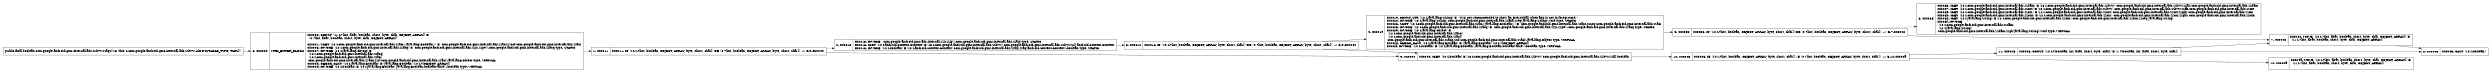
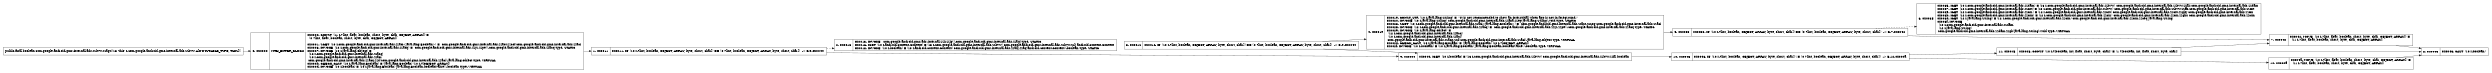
  digraph {
    rankdir=LR
    node [shape=record]
    n1 [label="{0\:\ 0x0000|MTH_ENTER_BLOCK\l|0x0000: CONST  (r1 I:?[int, float, boolean, short, byte, char, OBJECT, ARRAY]) = \l  (0 ?[int, float, boolean, short, byte, char, OBJECT, ARRAY])\l \l0x0001: SGET  (r0 I:com.google.android.gms.internal.ads.zzaci\<java.lang.Boolean\>) =  com.google.android.gms.internal.ads.zzact.zzcof com.google.android.gms.internal.ads.zzaci \l0x0003: INVOKE  (r2 I:com.google.android.gms.internal.ads.zzacq) =  com.google.android.gms.internal.ads.zzyr.zzpe():com.google.android.gms.internal.ads.zzacq type: STATIC \l0x0007: INVOKE  (r0 I:java.lang.Object) = \l  (r2 I:com.google.android.gms.internal.ads.zzacq)\l  (r0 I:com.google.android.gms.internal.ads.zzaci)\l com.google.android.gms.internal.ads.zzacq.zzd(com.google.android.gms.internal.ads.zzaci):java.lang.Object type: VIRTUAL \l0x000b: CHECK_CAST  (r0 I:java.lang.Boolean) = (java.lang.Boolean) (r0 I:?[OBJECT, ARRAY]) \l0x000d: INVOKE  (r0 I:boolean) = (r0 I:java.lang.Boolean) java.lang.Boolean.booleanValue():boolean type: VIRTUAL \l}"]
    n2 [label="{1\:\ 0x0011|0x0011: IF  (r0 I:?[int, boolean, OBJECT, ARRAY, byte, short, char]) == (0 ?[int, boolean, OBJECT, ARRAY, byte, short, char])  \-\> B:9:0x0044 \l}"]
    n3 [label="{2\:\ 0x0013|0x0013: INVOKE   com.google.android.gms.ads.internal.zzk.zzlg():com.google.android.gms.internal.ads.zzaxj type: STATIC \l0x0016: IGET  (r0 I:android.content.Context) = (r3 I:com.google.android.gms.internal.ads.zzbvw) com.google.android.gms.internal.ads.zzbvw.zzlj android.content.Context \l0x0018: INVOKE  (r0 I:boolean) = (r0 I:android.content.Context) com.google.android.gms.internal.ads.zzaxj.zzaq(android.content.Context):boolean type: STATIC \l}"]
    n4 [label="{9\:\ 0x0044|0x0044: IGET  (r0 I:boolean) = (r3 I:com.google.android.gms.internal.ads.zzbvw) com.google.android.gms.internal.ads.zzbvw.zzfll boolean \l}"]
    n5 [label="{3\:\ 0x001c|0x001c: IF  (r0 I:?[int, boolean, OBJECT, ARRAY, byte, short, char]) == (0 ?[int, boolean, OBJECT, ARRAY, byte, short, char])  \-\> B:9:0x0044 \l}"]
    n6 [label="{10\:\ 0x0046|0x0046: IF  (r0 I:?[int, boolean, OBJECT, ARRAY, byte, short, char]) != (0 ?[int, boolean, OBJECT, ARRAY, byte, short, char])  \-\> B:12:0x004a \l}"]
    n7 [label="{4\:\ 0x001e|0x001e: CONST_STR  (r0 I:java.lang.String) =  \"It is not recommended to show an interstitial when app is not in foreground.\" \l0x0020: INVOKE  (r0 I:java.lang.String) com.google.android.gms.internal.ads.zzaxa.zzep(java.lang.String):void type: STATIC \l0x0023: SGET  (r0 I:com.google.android.gms.internal.ads.zzaci\<java.lang.Boolean\>) =  com.google.android.gms.internal.ads.zzact.zzcog com.google.android.gms.internal.ads.zzaci \l0x0025: INVOKE  (r2 I:com.google.android.gms.internal.ads.zzacq) =  com.google.android.gms.internal.ads.zzyr.zzpe():com.google.android.gms.internal.ads.zzacq type: STATIC \l0x0029: INVOKE  (r0 I:java.lang.Object) = \l  (r2 I:com.google.android.gms.internal.ads.zzacq)\l  (r0 I:com.google.android.gms.internal.ads.zzaci)\l com.google.android.gms.internal.ads.zzacq.zzd(com.google.android.gms.internal.ads.zzaci):java.lang.Object type: VIRTUAL \l0x002d: CHECK_CAST  (r0 I:java.lang.Boolean) = (java.lang.Boolean) (r0 I:?[OBJECT, ARRAY]) \l0x002f: INVOKE  (r0 I:boolean) = (r0 I:java.lang.Boolean) java.lang.Boolean.booleanValue():boolean type: VIRTUAL \l}"]
    n8 [label="{5\:\ 0x0033|0x0033: IF  (r0 I:?[int, boolean, OBJECT, ARRAY, byte, short, char]) == (0 ?[int, boolean, OBJECT, ARRAY, byte, short, char])  \-\> B:7:0x0042 \l}"]
    n9 [label="{6\:\ 0x0035|0x0035: IGET  (r0 I:com.google.android.gms.internal.ads.zzdam) = (r3 I:com.google.android.gms.internal.ads.zzbvw) com.google.android.gms.internal.ads.zzbvw.zzflk com.google.android.gms.internal.ads.zzdam \l0x0037: IGET  (r2 I:com.google.android.gms.internal.ads.zzcxt) = (r3 I:com.google.android.gms.internal.ads.zzbvw) com.google.android.gms.internal.ads.zzbvw.zzffc com.google.android.gms.internal.ads.zzcxt \l0x0039: IGET  (r2 I:com.google.android.gms.internal.ads.zzcxr) = (r2 I:com.google.android.gms.internal.ads.zzcxt) com.google.android.gms.internal.ads.zzcxt.zzgky com.google.android.gms.internal.ads.zzcxr \l0x003b: IGET  (r2 I:com.google.android.gms.internal.ads.zzcxn) = (r2 I:com.google.android.gms.internal.ads.zzcxr) com.google.android.gms.internal.ads.zzcxr.zzgku com.google.android.gms.internal.ads.zzcxn \l0x003d: IGET  (r2 I:java.lang.String) = (r2 I:com.google.android.gms.internal.ads.zzcxn) com.google.android.gms.internal.ads.zzcxn.zzceq java.lang.String \l0x003f: INVOKE  \l  (r0 I:com.google.android.gms.internal.ads.zzdam)\l  (r2 I:java.lang.String)\l com.google.android.gms.internal.ads.zzdam.zzgb(java.lang.String):void type: VIRTUAL \l}"]
    n10 [label="{7\:\ 0x0042|0x0042: MOVE  (r0 I:?[int, float, boolean, short, byte, char, OBJECT, ARRAY]) = \l  (r1 I:?[int, float, boolean, short, byte, char, OBJECT, ARRAY])\l \l}"]
    n11 [label="{8\:\ 0x0043|0x0043: CAST  (r0 I:boolean) \l}"]
    n12 [label="{11\:\ 0x0048|0x0048: CONST  (r0 I:?[boolean, int, float, short, byte, char]) = (1 ?[boolean, int, float, short, byte, char]) \l}"]
    n13 [label="{12\:\ 0x004a|0x004a: MOVE  (r0 I:?[int, float, boolean, short, byte, char, OBJECT, ARRAY]) = \l  (r1 I:?[int, float, boolean, short, byte, char, OBJECT, ARRAY])\l \l}"]
    n14 [label="{public final boolean com.google.android.gms.internal.ads.zzbvw.zzagz((r3 'this' I:com.google.android.gms.internal.ads.zzbvw A[IMMUTABLE_TYPE, THIS])) }"]
    n1 -> n2
    n2 -> n3 [style=dashed]
    n2 -> n4
-   n3 -> n5
    n4 -> n6
    n5 -> n4
    n5 -> n7 [style=solid]
    n6 -> n12 [style=solid]
    n6 -> n13
    n7 -> n8
    n8 -> n9 [style=dashed]
    n8 -> n10
    n10 -> n11
    n12 -> n10
    n12 -> n11
+   n13 -> n11
    n14 -> n1
  }
